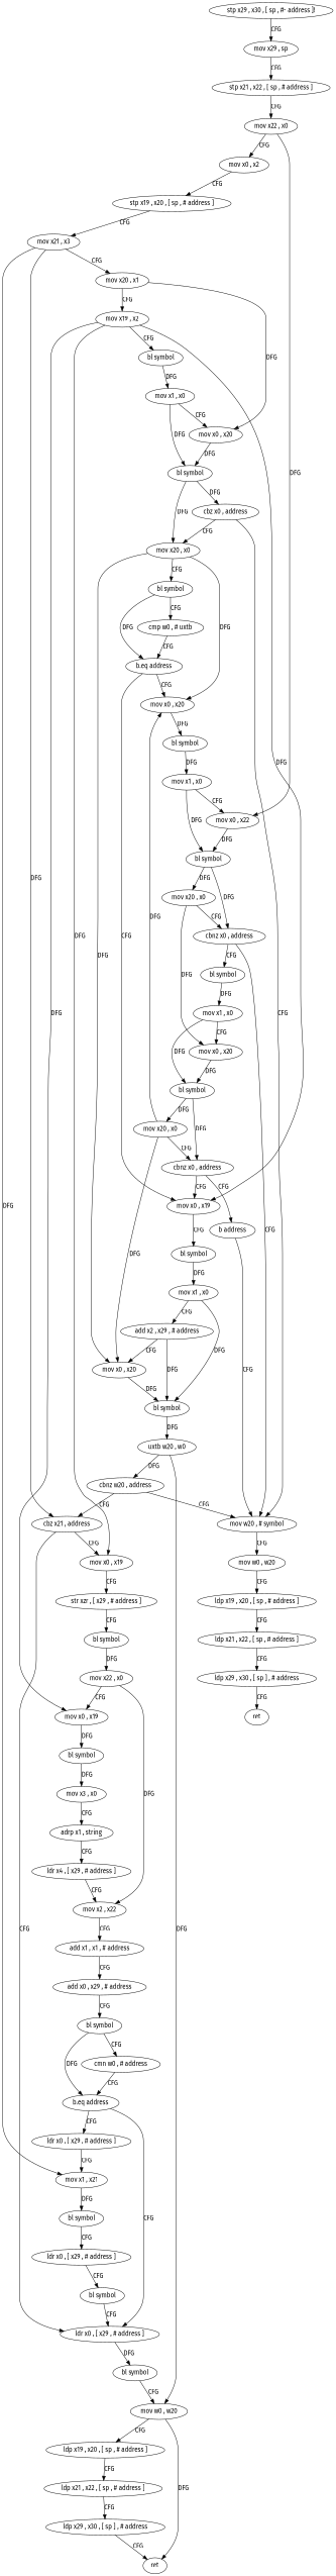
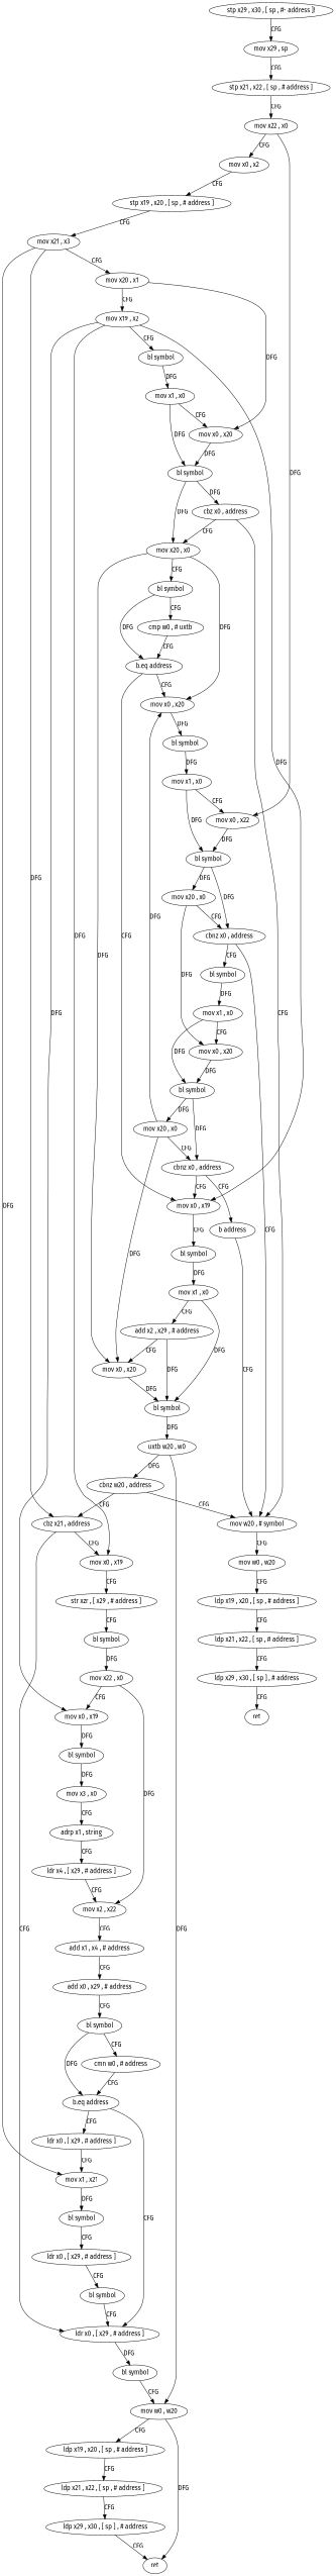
  digraph {
    fontname="Fira Sans"
    node [fontname="Fira Sans"]
    edge [fontname="Fira Sans"]
    n1 [label="stp x29 , x30 , [ sp , #- address ]!"]
    n2 [label="mov x29 , sp"]
    n3 [label="stp x21 , x22 , [ sp , # address ]"]
    n4 [label="mov x22 , x0"]
    n5 [label="mov x0 , x2"]
    n6 [label="mov x0 , x22"]
    n7 [label="stp x19 , x20 , [ sp , # address ]"]
    n8 [label="bl symbol"]
    n9 [label="mov x21 , x3"]
    n10 [label="mov x20 , x1"]
    n11 [label="cbz x21 , address"]
    n12 [label="mov x1 , x21"]
    n13 [label="mov x19 , x2"]
    n14 [label="mov x0 , x20"]
    n15 [label="mov x0 , x19"]
    n16 [label="ldr x0 , [ x29 , # address ]"]
    n17 [label="bl symbol"]
    n18 [label="bl symbol"]
    n19 [label="mov x0 , x19"]
    n20 [label="mov x0 , x19"]
    n21 [label="bl symbol"]
    n22 [label="mov x1 , x0"]
    n23 [label="bl symbol"]
    n24 [label="str xzr , [ x29 , # address ]"]
    n25 [label="bl symbol"]
    n26 [label="cbz x0 , address"]
    n27 [label="mov x20 , x0"]
    n28 [label="mov w20 , # symbol"]
    n29 [label="bl symbol"]
    n30 [label="mov x0 , x20"]
    n31 [label="mov x0 , x20"]
    n32 [label="mov w0 , w20"]
    n33 [label="ldp x19 , x20 , [ sp , # address ]"]
    n34 [label="cmp w0 , # uxtb"]
    n35 [label="b.eq address"]
    n36 [label="bl symbol"]
    n37 [label="bl symbol"]
    n38 [label="ldp x21 , x22 , [ sp , # address ]"]
    n39 [label="ldp x29 , x30 , [ sp ] , # address"]
    n40 [label=ret]
    n41 [label="mov x1 , x0"]
    n42 [label="mov x1 , x0"]
    n43 [label="mov x20 , x0"]
    n44 [label="cbnz x0 , address"]
    n45 [label="mov x0 , x20"]
    n46 [label="bl symbol"]
    n47 [label="bl symbol"]
    n48 [label="mov x1 , x0"]
    n49 [label="add x2 , x29 , # address"]
    n50 [label="uxtb w20 , w0"]
    n51 [label="cbnz w20 , address"]
    n52 [label="mov w0 , w20"]
    n53 [label="ldp x19 , x20 , [ sp , # address ]"]
    n54 [label=ret]
    n55 [label="bl symbol"]
    n56 [label="mov x20 , x0"]
    n57 [label="cbnz x0 , address"]
    n58 [label="b address"]
    n59 [label="bl symbol"]
    n60 [label="ldp x21 , x22 , [ sp , # address ]"]
    n61 [label="ldp x29 , x30 , [ sp ] , # address"]
    n62 [label="mov x22 , x0"]
    n63 [label="mov x2 , x22"]
-   n64 [label="add x1 , x1 , # address"]
+   n64 [label="add x1 , x4 , # address"]
    n65 [label="mov x3 , x0"]
    n66 [label="adrp x1 , string"]
    n67 [label="ldr x4 , [ x29 , # address ]"]
    n68 [label="add x0 , x29 , # address"]
    n69 [label="bl symbol"]
    n70 [label="cmn w0 , # address"]
    n71 [label="b.eq address"]
    n72 [label="ldr x0 , [ x29 , # address ]"]
    n73 [label="ldr x0 , [ x29 , # address ]"]
    n74 [label="bl symbol"]
    n1 -> n2 [label=CFG]
    n2 -> n3 [label=CFG]
    n3 -> n4 [label=CFG]
    n4 -> n5 [label=CFG]
    n4 -> n6 [label=DFG]
    n5 -> n7 [label=CFG]
    n6 -> n8 [label=DFG]
    n7 -> n9 [label=CFG]
    n8 -> n43 [label=DFG]
    n8 -> n44 [label=DFG]
    n9 -> n10 [label=CFG]
    n9 -> n11 [label=DFG]
    n9 -> n12 [label=DFG]
    n10 -> n13 [label=CFG]
    n10 -> n14 [label=DFG]
    n11 -> n15 [label=CFG]
    n11 -> n16 [label=CFG]
    n12 -> n17 [label=DFG]
    n13 -> n15 [label=DFG]
    n13 -> n18 [label=CFG]
    n13 -> n19 [label=DFG]
    n13 -> n20 [label=DFG]
    n14 -> n21 [label=DFG]
    n15 -> n24 [label=CFG]
    n16 -> n55 [label=DFG]
    n17 -> n73 [label=CFG]
    n18 -> n22 [label=DFG]
    n19 -> n23 [label=CFG]
    n20 -> n25 [label=DFG]
    n21 -> n26 [label=DFG]
    n21 -> n27 [label=DFG]
    n22 -> n14 [label=CFG]
    n22 -> n21 [label=DFG]
    n23 -> n42 [label=DFG]
    n24 -> n59 [label=CFG]
    n25 -> n65 [label=DFG]
    n26 -> n27 [label=CFG]
    n26 -> n28 [label=CFG]
    n27 -> n29 [label=CFG]
    n27 -> n30 [label=DFG]
    n27 -> n31 [label=DFG]
    n28 -> n32 [label=CFG]
    n29 -> n34 [label=CFG]
    n29 -> n35 [label=DFG]
    n30 -> n36 [label=DFG]
    n31 -> n37 [label=DFG]
    n32 -> n33 [label=CFG]
    n33 -> n38 [label=CFG]
    n34 -> n35 [label=CFG]
    n35 -> n19 [label=CFG]
    n35 -> n30 [label=CFG]
    n36 -> n41 [label=DFG]
    n37 -> n50 [label=DFG]
    n38 -> n39 [label=CFG]
    n39 -> n40 [label=CFG]
    n41 -> n6 [label=CFG]
    n41 -> n8 [label=DFG]
    n42 -> n37 [label=DFG]
    n42 -> n49 [label=CFG]
    n43 -> n44 [label=CFG]
    n43 -> n45 [label=DFG]
    n44 -> n28 [label=CFG]
    n44 -> n46 [label=CFG]
    n45 -> n47 [label=DFG]
    n46 -> n48 [label=DFG]
    n47 -> n56 [label=DFG]
    n47 -> n57 [label=DFG]
    n48 -> n45 [label=CFG]
    n48 -> n47 [label=DFG]
    n49 -> n31 [label=CFG]
    n49 -> n37 [label=DFG]
    n50 -> n51 [label=DFG]
    n50 -> n52 [label=DFG]
    n51 -> n11 [label=CFG]
    n51 -> n28 [label=CFG]
    n52 -> n53 [label=CFG]
    n52 -> n54 [label=DFG]
    n53 -> n60 [label=CFG]
    n55 -> n52 [label=CFG]
    n56 -> n30 [label=DFG]
    n56 -> n31 [label=DFG]
    n56 -> n57 [label=CFG]
    n57 -> n19 [label=CFG]
    n57 -> n58 [label=CFG]
    n58 -> n28 [label=CFG]
    n59 -> n62 [label=DFG]
    n60 -> n61 [label=CFG]
    n61 -> n54 [label=CFG]
    n62 -> n20 [label=CFG]
    n62 -> n63 [label=DFG]
    n63 -> n64 [label=CFG]
    n64 -> n68 [label=CFG]
    n65 -> n66 [label=CFG]
    n66 -> n67 [label=CFG]
    n67 -> n63 [label=CFG]
    n68 -> n69 [label=CFG]
    n69 -> n70 [label=CFG]
    n69 -> n71 [label=DFG]
    n70 -> n71 [label=CFG]
    n71 -> n16 [label=CFG]
    n71 -> n72 [label=CFG]
    n72 -> n12 [label=CFG]
    n73 -> n74 [label=CFG]
    n74 -> n16 [label=CFG]
  }
